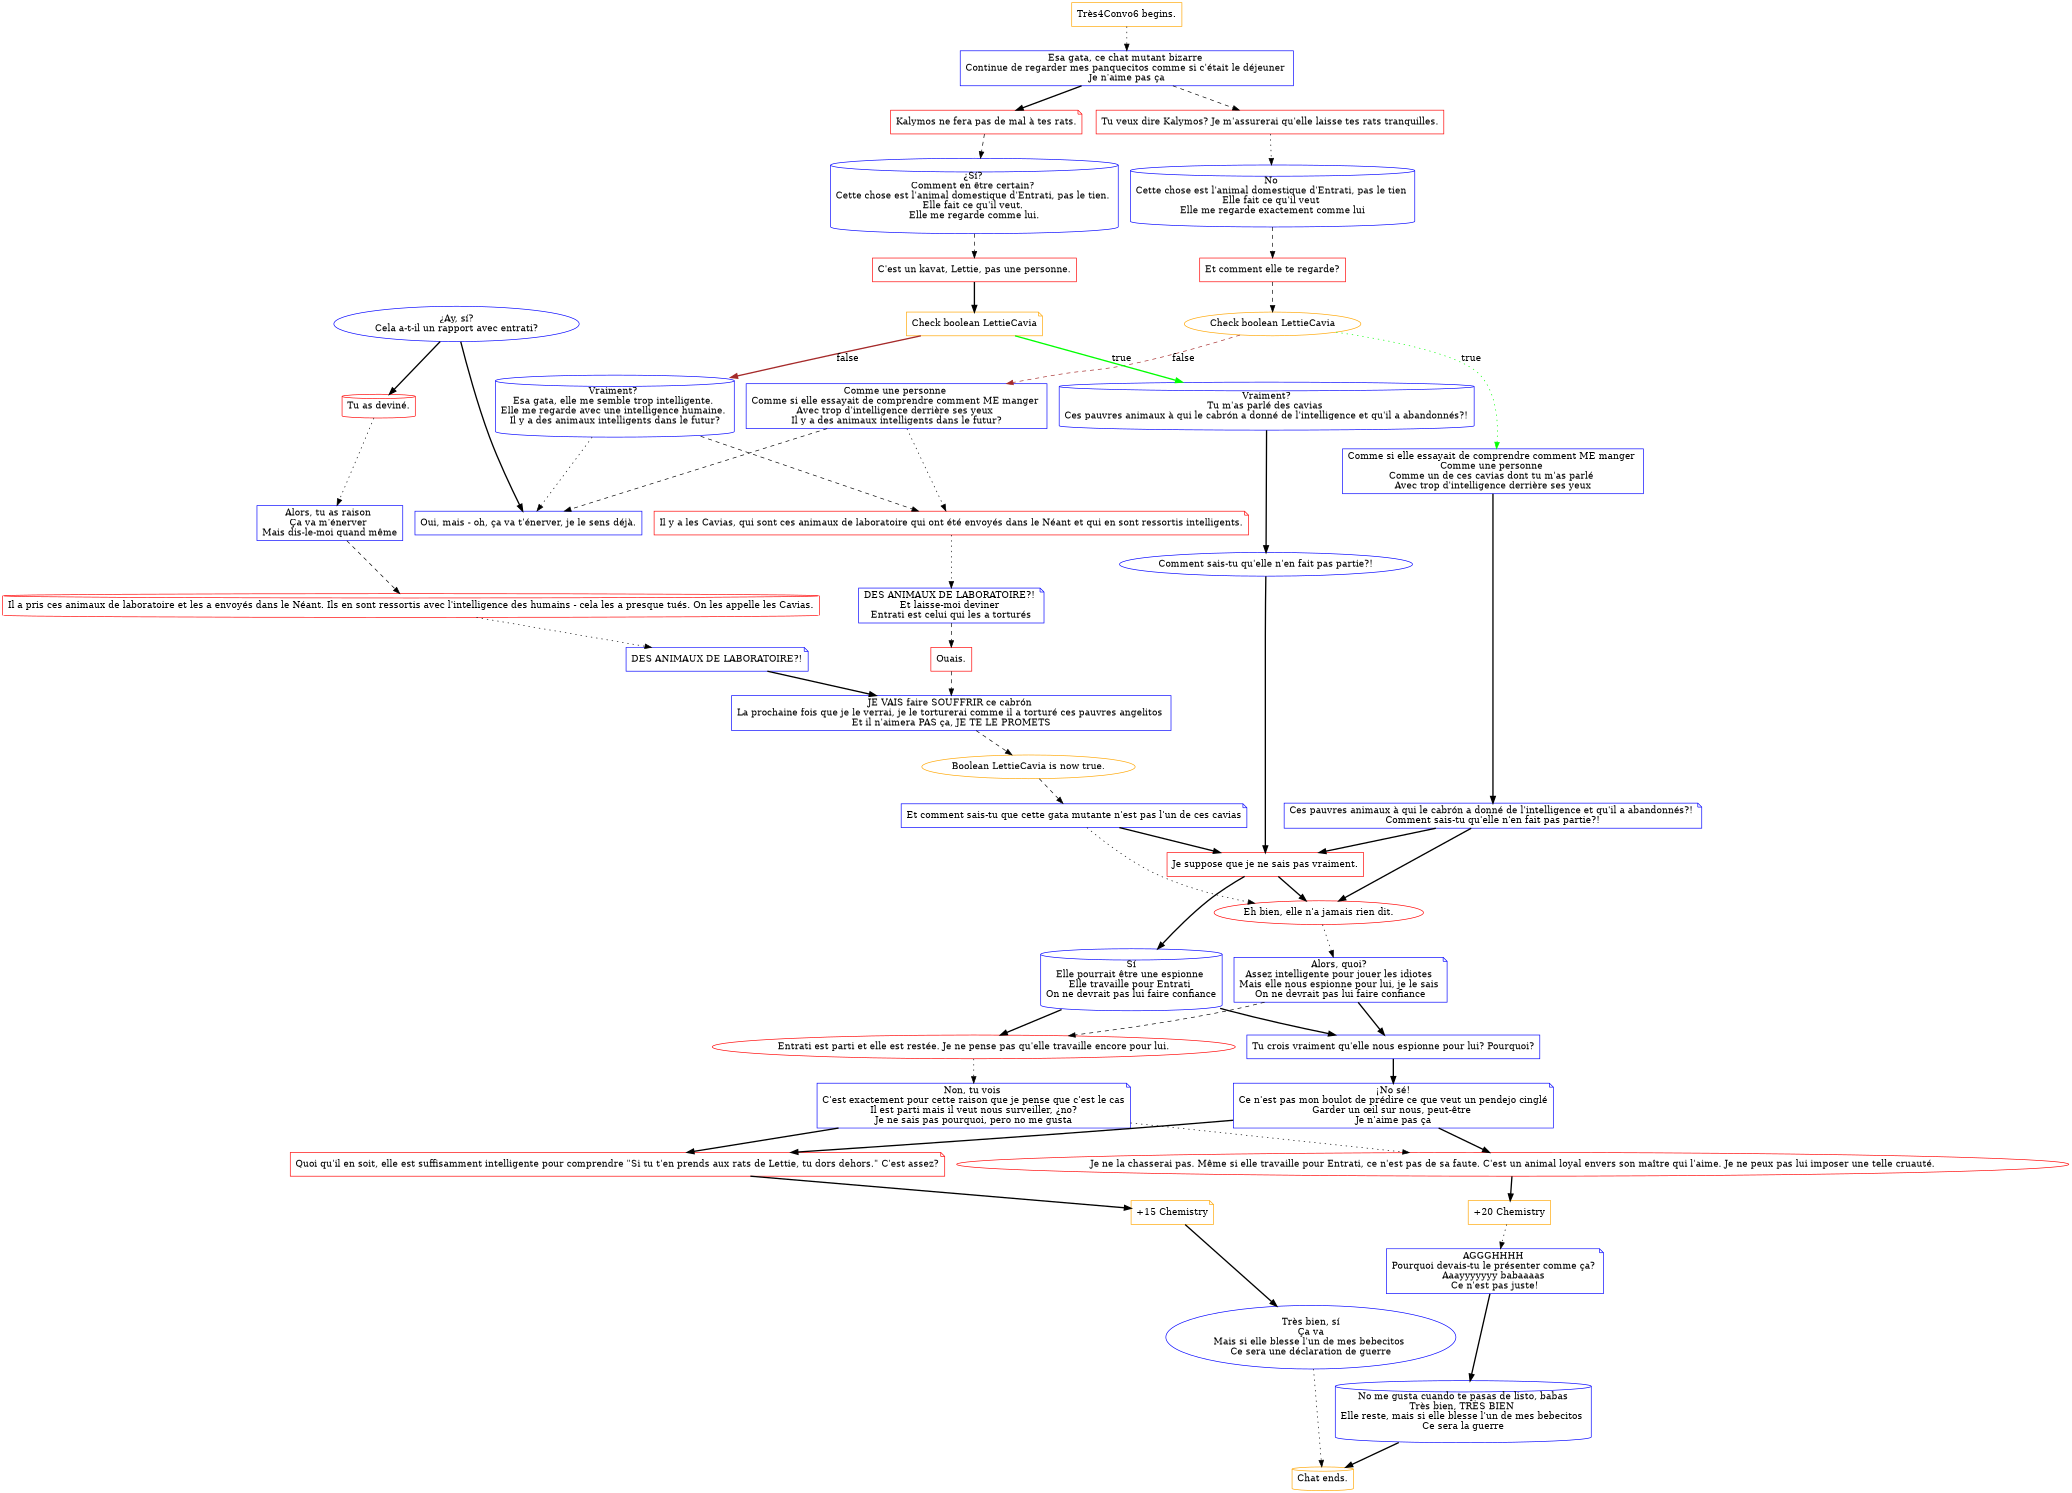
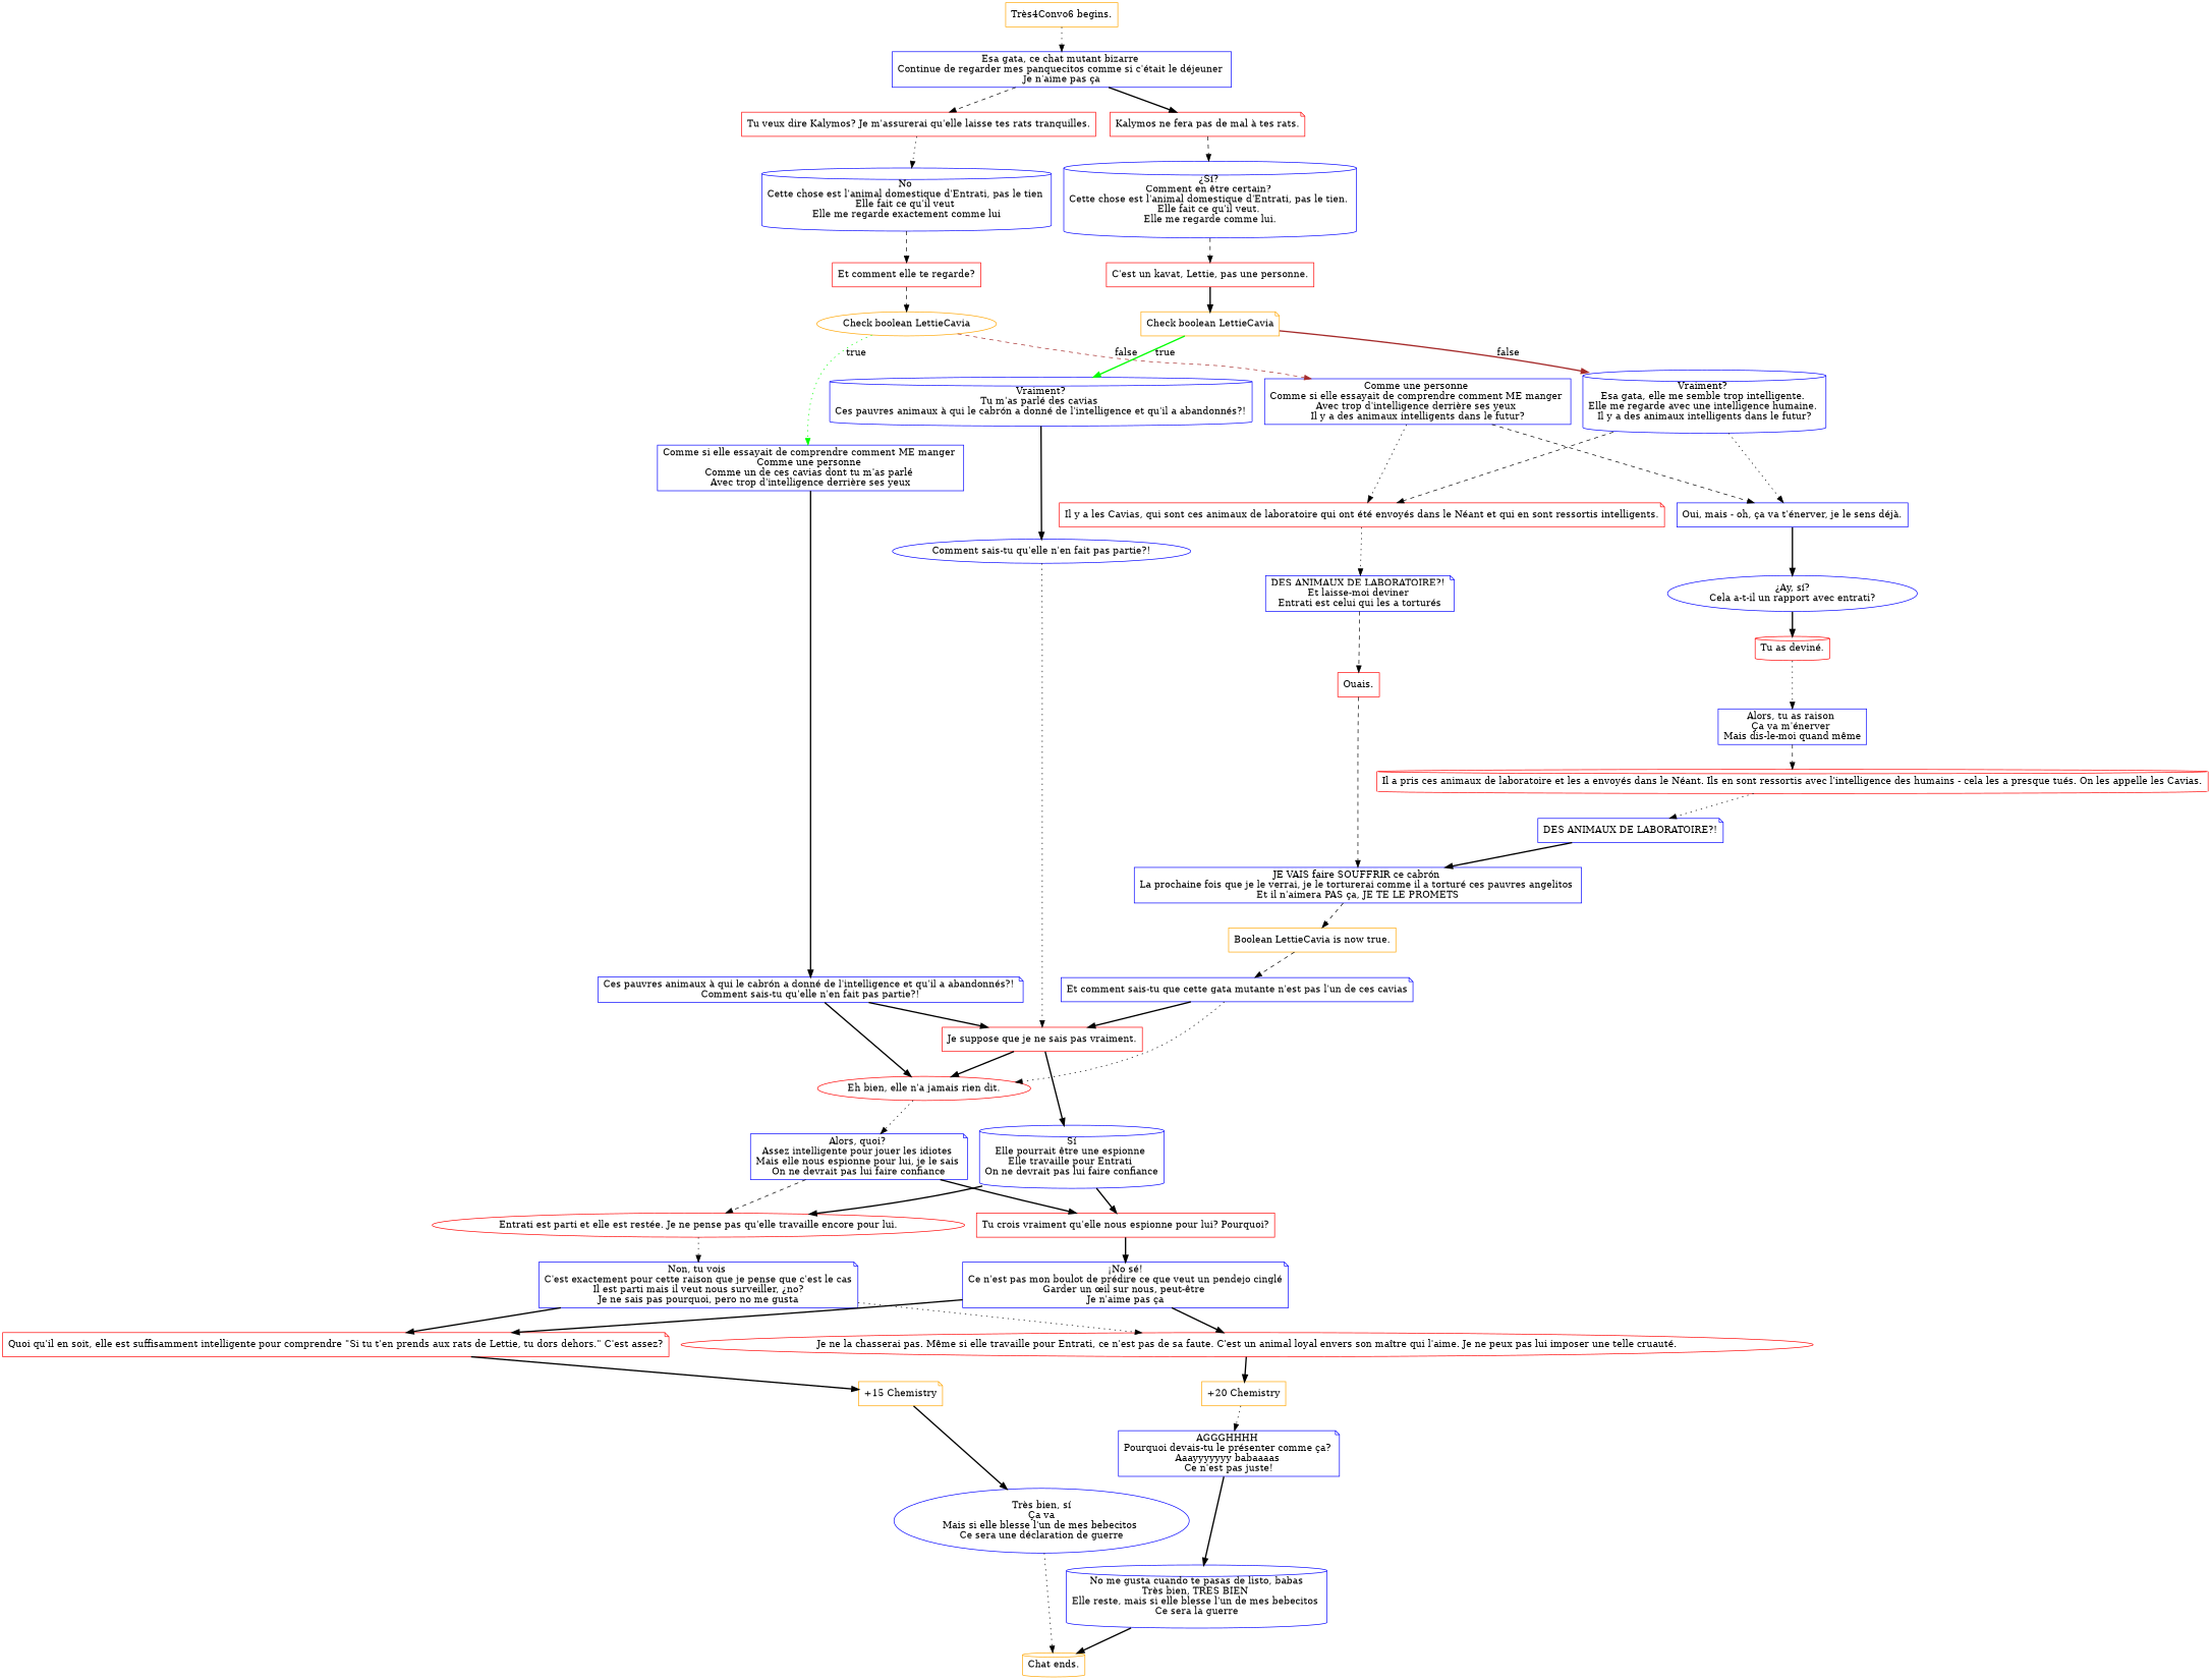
  digraph {
    node [color=blue shape=box]
    edge [style=bold]
    n1 [color=orange label="Très4Convo6 begins."]
    n2 [label="Esa gata, ce chat mutant bizarre \nContinue de regarder mes panquecitos comme si c'était le déjeuner \nJe n'aime pas ça"]
    n3 [color=red label="Tu veux dire Kalymos? Je m'assurerai qu'elle laisse tes rats tranquilles."]
    n4 [color=red label="Kalymos ne fera pas de mal à tes rats." shape=note]
    n5 [label="No \nCette chose est l'animal domestique d'Entrati, pas le tien \nElle fait ce qu'il veut \nElle me regarde exactement comme lui" shape=cylinder]
    n6 [label="¿Sí? \nComment en être certain? \nCette chose est l'animal domestique d'Entrati, pas le tien. \nElle fait ce qu'il veut. \nElle me regarde comme lui." shape=cylinder]
    n7 [color=red label="Et comment elle te regarde?"]
    n8 [color=red label="C'est un kavat, Lettie, pas une personne."]
    n9 [color=orange label="Check boolean LettieCavia" shape=ellipse]
    n10 [color=orange label="Check boolean LettieCavia" shape=note]
    n11 [label="Comme si elle essayait de comprendre comment ME manger \nComme une personne \nComme un de ces cavias dont tu m'as parlé \nAvec trop d'intelligence derrière ses yeux"]
    n12 [label="Comme une personne \nComme si elle essayait de comprendre comment ME manger \nAvec trop d'intelligence derrière ses yeux \nIl y a des animaux intelligents dans le futur?"]
    n13 [label="Vraiment?\nTu m'as parlé des cavias \nCes pauvres animaux à qui le cabrón a donné de l'intelligence et qu'il a abandonnés?!" shape=cylinder]
    n14 [label="Vraiment? \nEsa gata, elle me semble trop intelligente. \nElle me regarde avec une intelligence humaine. \nIl y a des animaux intelligents dans le futur?" shape=cylinder]
    n15 [label="Ces pauvres animaux à qui le cabrón a donné de l'intelligence et qu'il a abandonnés?! \nComment sais-tu qu'elle n'en fait pas partie?!" shape=note]
    n16 [color=red label="Il y a les Cavias, qui sont ces animaux de laboratoire qui ont été envoyés dans le Néant et qui en sont ressortis intelligents." shape=note]
    n17 [label="Oui, mais - oh, ça va t'énerver, je le sens déjà."]
    n18 [label="Comment sais-tu qu'elle n'en fait pas partie?!" shape=ellipse]
    n19 [color=red label="Eh bien, elle n'a jamais rien dit." shape=ellipse]
    n20 [color=red label="Je suppose que je ne sais pas vraiment."]
    n21 [label="DES ANIMAUX DE LABORATOIRE?! \nEt laisse-moi deviner \nEntrati est celui qui les a torturés" shape=note]
    n22 [label="¿Ay, sí?\nCela a-t-il un rapport avec entrati?" shape=ellipse]
    n23 [label="Alors, quoi? \nAssez intelligente pour jouer les idiotes \nMais elle nous espionne pour lui, je le sais \nOn ne devrait pas lui faire confiance" shape=note]
    n24 [label="Sí\nElle pourrait être une espionne \nElle travaille pour Entrati \nOn ne devrait pas lui faire confiance" shape=cylinder]
    n25 [color=red label="Ouais."]
    n26 [color=red label="Tu as deviné." shape=cylinder]
    n27 [color=red label="Entrati est parti et elle est restée. Je ne pense pas qu'elle travaille encore pour lui." shape=ellipse]
-   n28 [label="Tu crois vraiment qu'elle nous espionne pour lui? Pourquoi?"]
+   n28 [color=red label="Tu crois vraiment qu'elle nous espionne pour lui? Pourquoi?"]
    n29 [label="JE VAIS faire SOUFFRIR ce cabrón \nLa prochaine fois que je le verrai, je le torturerai comme il a torturé ces pauvres angelitos \nEt il n'aimera PAS ça, JE TE LE PROMETS"]
    n30 [label="Alors, tu as raison \nÇa va m'énerver \nMais dis-le-moi quand même"]
    n31 [label="Non, tu vois \nC'est exactement pour cette raison que je pense que c'est le cas\nIl est parti mais il veut nous surveiller, ¿no?\nJe ne sais pas pourquoi, pero no me gusta" shape=note]
    n32 [label="¡No sé!\nCe n'est pas mon boulot de prédire ce que veut un pendejo cinglé\nGarder un œil sur nous, peut-être \nJe n'aime pas ça" shape=note]
-   n33 [color=orange label="Boolean LettieCavia is now true." shape=ellipse]
+   n33 [color=orange label="Boolean LettieCavia is now true."]
    n34 [color=red label="Il a pris ces animaux de laboratoire et les a envoyés dans le Néant. Ils en sont ressortis avec l'intelligence des humains - cela les a presque tués. On les appelle les Cavias." shape=cylinder]
    n35 [color=red label="Quoi qu'il en soit, elle est suffisamment intelligente pour comprendre \"Si tu t'en prends aux rats de Lettie, tu dors dehors.\" C'est assez?" shape=note]
    n36 [color=red label="Je ne la chasserai pas. Même si elle travaille pour Entrati, ce n'est pas de sa faute. C'est un animal loyal envers son maître qui l'aime. Je ne peux pas lui imposer une telle cruauté." shape=ellipse]
    n37 [label="Et comment sais-tu que cette gata mutante n'est pas l'un de ces cavias" shape=note]
    n38 [label="DES ANIMAUX DE LABORATOIRE?!" shape=note]
    n39 [color=orange label="+15 Chemistry" shape=note]
    n40 [color=orange label="+20 Chemistry"]
    n41 [label="Très bien, sí\nÇa va\nMais si elle blesse l'un de mes bebecitos \nCe sera une déclaration de guerre" shape=ellipse]
    n42 [label="AGGGHHHH \nPourquoi devais-tu le présenter comme ça? \nAaayyyyyyy babaaaas \nCe n'est pas juste!" shape=note]
    "Chat ends." [color=orange shape=cylinder]
    n44 [label="No me gusta cuando te pasas de listo, babas\nTrès bien, TRÈS BIEN \nElle reste, mais si elle blesse l'un de mes bebecitos \nCe sera la guerre" shape=cylinder]
    n1 -> n2 [style=dotted]
    n2 -> n3 [style=dashed]
    n2 -> n4
    n3 -> n5 [style=dotted]
    n4 -> n6 [style=dashed]
    n5 -> n7 [style=dashed]
    n6 -> n8 [style=dashed]
    n7 -> n9 [style=dashed]
    n8 -> n10
    n9 -> n11 [color=green label=true style=dotted]
    n9 -> n12 [color=brown label=false style=dashed]
    n10 -> n13 [color=green label=true]
    n10 -> n14 [color=brown label=false]
    n11 -> n15
    n12 -> n16 [style=dotted]
    n12 -> n17 [style=dashed]
    n13 -> n18
    n14 -> n16 [style=dashed]
    n14 -> n17 [style=dotted]
    n15 -> n19
    n15 -> n20
    n16 -> n21 [style=dotted]
-   n22 -> n17
-   n18 -> n20
+   n17 -> n22
+   n18 -> n20 [style=dotted]
    n19 -> n23 [style=dotted]
    n20 -> n19
    n20 -> n24
    n21 -> n25 [style=dashed]
    n22 -> n26
    n23 -> n27 [style=dashed]
    n23 -> n28
    n24 -> n27
    n24 -> n28
    n25 -> n29 [style=dashed]
    n26 -> n30 [style=dotted]
    n27 -> n31 [style=dotted]
    n28 -> n32
    n29 -> n33 [style=dashed]
    n30 -> n34 [style=dashed]
    n31 -> n35
    n31 -> n36 [style=dotted]
    n32 -> n35
    n32 -> n36
    n33 -> n37 [style=dashed]
    n34 -> n38 [style=dotted]
    n35 -> n39
    n36 -> n40
    n37 -> n19 [style=dotted]
    n37 -> n20
    n38 -> n29
    n39 -> n41
    n40 -> n42 [style=dotted]
    n41 -> "Chat ends." [style=dotted]
    n42 -> n44
    n44 -> "Chat ends."
  }
